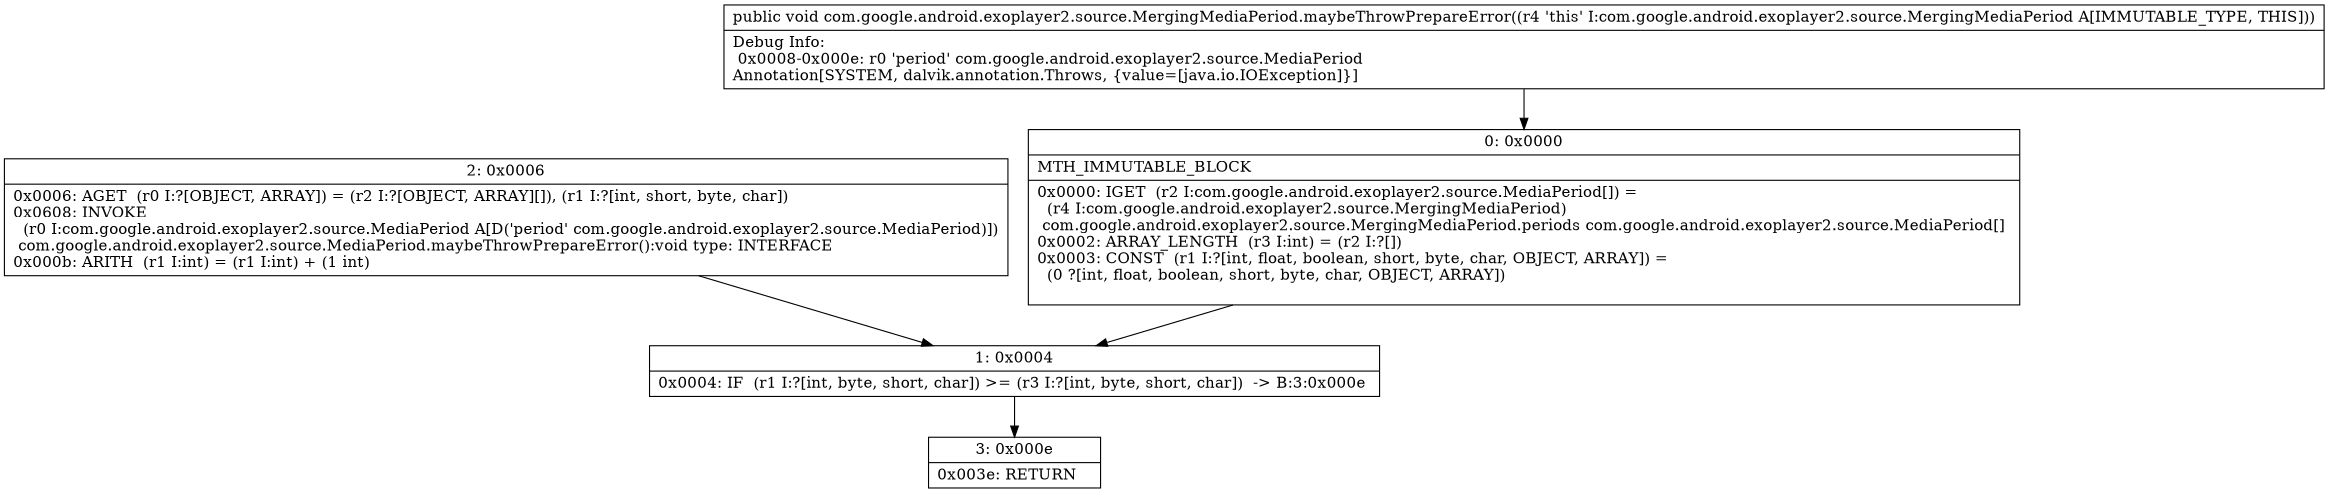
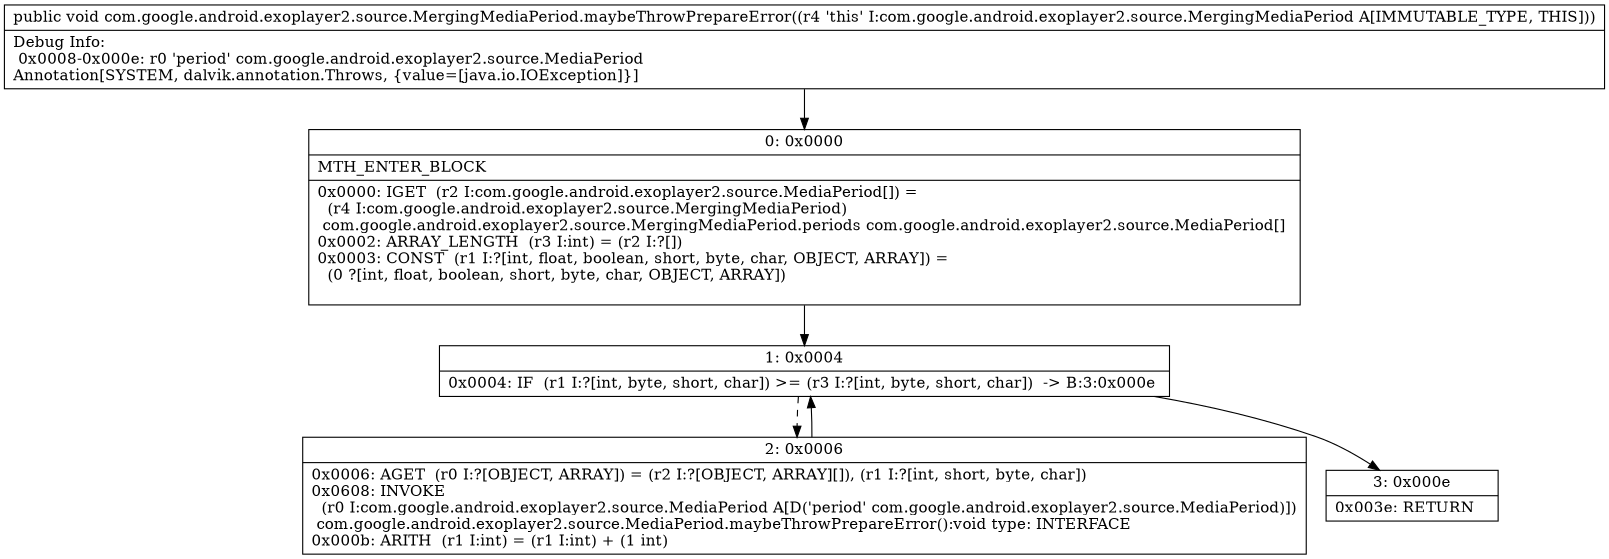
  digraph {
    node [shape=record]
-   n1 [label="{0\:\ 0x0000|MTH_IMMUTABLE_BLOCK\l|0x0000: IGET  (r2 I:com.google.android.exoplayer2.source.MediaPeriod[]) = \l  (r4 I:com.google.android.exoplayer2.source.MergingMediaPeriod)\l com.google.android.exoplayer2.source.MergingMediaPeriod.periods com.google.android.exoplayer2.source.MediaPeriod[] \l0x0002: ARRAY_LENGTH  (r3 I:int) = (r2 I:?[]) \l0x0003: CONST  (r1 I:?[int, float, boolean, short, byte, char, OBJECT, ARRAY]) = \l  (0 ?[int, float, boolean, short, byte, char, OBJECT, ARRAY])\l \l}"]
+   n1 [label="{0\:\ 0x0000|MTH_ENTER_BLOCK\l|0x0000: IGET  (r2 I:com.google.android.exoplayer2.source.MediaPeriod[]) = \l  (r4 I:com.google.android.exoplayer2.source.MergingMediaPeriod)\l com.google.android.exoplayer2.source.MergingMediaPeriod.periods com.google.android.exoplayer2.source.MediaPeriod[] \l0x0002: ARRAY_LENGTH  (r3 I:int) = (r2 I:?[]) \l0x0003: CONST  (r1 I:?[int, float, boolean, short, byte, char, OBJECT, ARRAY]) = \l  (0 ?[int, float, boolean, short, byte, char, OBJECT, ARRAY])\l \l}"]
    n2 [label="{1\:\ 0x0004|0x0004: IF  (r1 I:?[int, byte, short, char]) \>= (r3 I:?[int, byte, short, char])  \-\> B:3:0x000e \l}"]
    n3 [label="{2\:\ 0x0006|0x0006: AGET  (r0 I:?[OBJECT, ARRAY]) = (r2 I:?[OBJECT, ARRAY][]), (r1 I:?[int, short, byte, char]) \l0x0608: INVOKE  \l  (r0 I:com.google.android.exoplayer2.source.MediaPeriod A[D('period' com.google.android.exoplayer2.source.MediaPeriod)])\l com.google.android.exoplayer2.source.MediaPeriod.maybeThrowPrepareError():void type: INTERFACE \l0x000b: ARITH  (r1 I:int) = (r1 I:int) + (1 int) \l}"]
    n4 [label="{3\:\ 0x000e|0x003e: RETURN   \l}"]
    n5 [label="{public void com.google.android.exoplayer2.source.MergingMediaPeriod.maybeThrowPrepareError((r4 'this' I:com.google.android.exoplayer2.source.MergingMediaPeriod A[IMMUTABLE_TYPE, THIS]))  | Debug Info:\l  0x0008\-0x000e: r0 'period' com.google.android.exoplayer2.source.MediaPeriod\lAnnotation[SYSTEM, dalvik.annotation.Throws, \{value=[java.io.IOException]\}]\l}"]
    n1 -> n2
+   n2 -> n3 [style=dashed]
    n2 -> n4
    n3 -> n2
    n5 -> n1
  }
